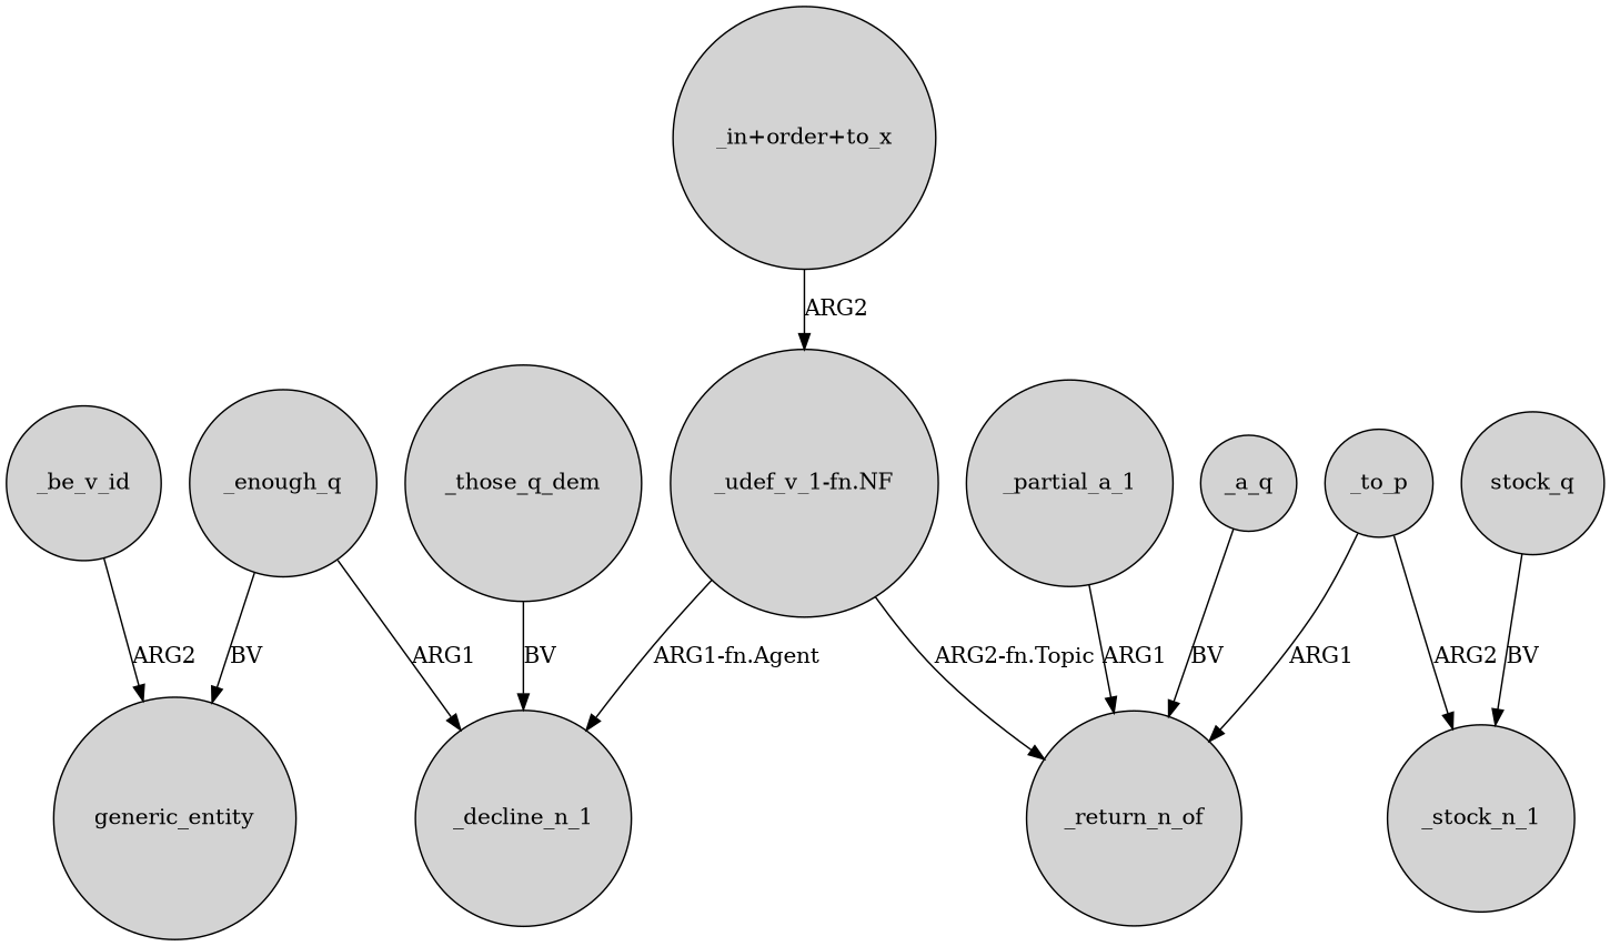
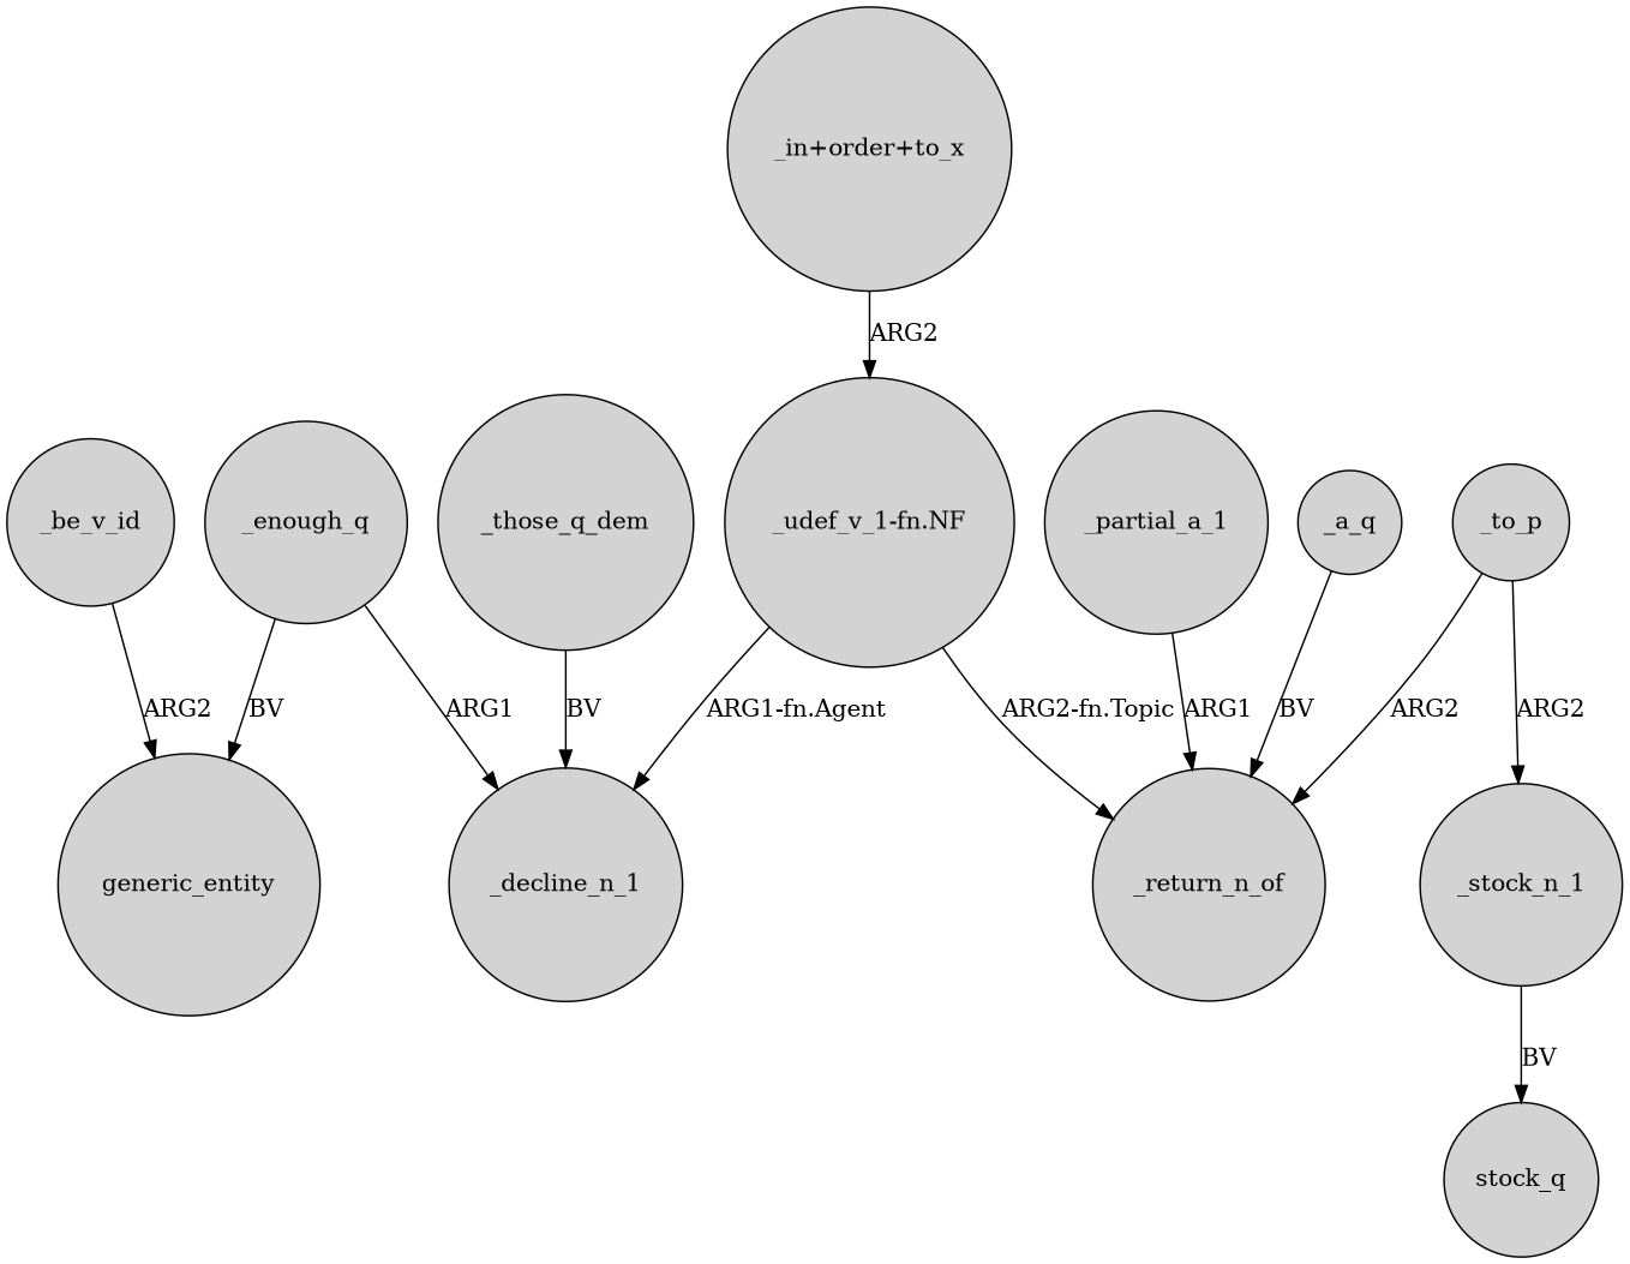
  digraph {
    node [shape=circle style=filled]
    _enough_q
    generic_entity
    _decline_n_1
    _those_q_dem
    n5 [label="_udef_v_1-fn.NF"]
    _return_n_of
    n7 [label=stock_q]
    _stock_n_1
    _to_p
    _be_v_id
    _partial_a_1
    _a_q
    "_in+order+to_x"
    _enough_q -> generic_entity [label=BV]
    _enough_q -> _decline_n_1 [label=ARG1]
    _those_q_dem -> _decline_n_1 [label=BV]
    n5 -> _decline_n_1 [label="ARG1-fn.Agent"]
    n5 -> _return_n_of [label="ARG2-fn.Topic"]
-   n7 -> _stock_n_1 [label=BV]
-   _to_p -> _return_n_of [label=ARG1]
+   _stock_n_1 -> n7 [label=BV]
+   _to_p -> _return_n_of [label=ARG2]
    _to_p -> _stock_n_1 [label=ARG2]
    _be_v_id -> generic_entity [label=ARG2]
    _partial_a_1 -> _return_n_of [label=ARG1]
    _a_q -> _return_n_of [label=BV]
    "_in+order+to_x" -> n5 [label=ARG2]
  }
